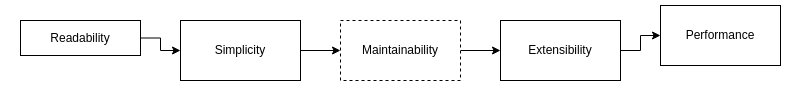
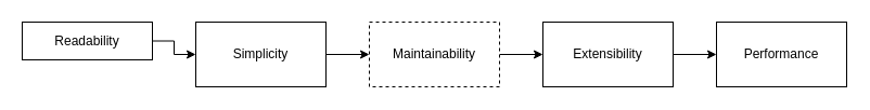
  <mxCell id="0" />
  <mxCell id="1" parent="0" />
  <mxCell id="2" value="" style="edgeStyle=orthogonalEdgeStyle;rounded=0;orthogonalLoop=1;jettySize=auto;html=1;" edge="1" parent="1" source="3" target="5"><mxGeometry relative="1" as="geometry" /></mxCell>
  <mxCell id="3" value="Readability" style="rounded=0;whiteSpace=wrap;html=1;" vertex="1" parent="1"><mxGeometry x="20" y="20" width="120" height="35" as="geometry" /></mxCell>
  <mxCell id="4" value="" style="edgeStyle=orthogonalEdgeStyle;rounded=0;orthogonalLoop=1;jettySize=auto;html=1;" edge="1" parent="1" source="5" target="7"><mxGeometry relative="1" as="geometry" /></mxCell>
  <mxCell id="5" value="Simplicity" style="rounded=0;whiteSpace=wrap;html=1;" vertex="1" parent="1"><mxGeometry x="180" y="20" width="120" height="60" as="geometry" /></mxCell>
  <mxCell id="6" value="" style="edgeStyle=orthogonalEdgeStyle;rounded=0;orthogonalLoop=1;jettySize=auto;html=1;" edge="1" parent="1" source="7" target="9"><mxGeometry relative="1" as="geometry" /></mxCell>
  <mxCell id="7" value="Maintainability" style="rounded=0;whiteSpace=wrap;html=1;dashed=1;" vertex="1" parent="1"><mxGeometry x="340" y="20" width="120" height="60" as="geometry" /></mxCell>
  <mxCell id="8" value="" style="edgeStyle=orthogonalEdgeStyle;rounded=0;orthogonalLoop=1;jettySize=auto;html=1;" edge="1" parent="1" source="9" target="10"><mxGeometry relative="1" as="geometry" /></mxCell>
  <mxCell id="9" value="Extensibility" style="rounded=0;whiteSpace=wrap;html=1;" vertex="1" parent="1"><mxGeometry x="500" y="20" width="120" height="60" as="geometry" /></mxCell>
- <mxCell id="10" value="Performance" style="rounded=0;whiteSpace=wrap;html=1;" vertex="1" parent="1"><mxGeometry x="660" y="5" width="120" height="60" as="geometry" /></mxCell>
+ <mxCell id="10" value="Performance" style="rounded=0;whiteSpace=wrap;html=1;" vertex="1" parent="1"><mxGeometry x="660" y="20" width="120" height="60" as="geometry" /></mxCell>
